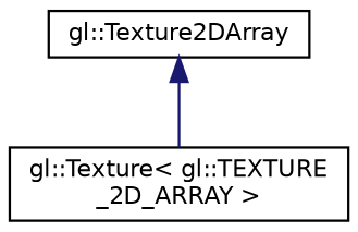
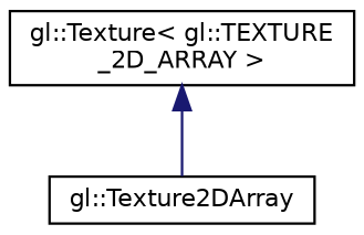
  digraph {
    rankdir=TB
    node [color=black fillcolor=white fontname=Helvetica fontsize=10 shape=record style=filled]
    n1 [height=0.2 label="gl::Texture\< gl::TEXTURE\l_2D_ARRAY \>" width=0.4]
    n2 [height=0.2 label="gl::Texture2DArray" width=0.4]
-   n2 -> n1 [color=midnightblue dir=back fontname=Helvetica fontsize=10 labelfontname=Helvetica labelfontsize=10 style=solid]
+   n1 -> n2 [color=midnightblue dir=back fontname=Helvetica fontsize=10 labelfontname=Helvetica labelfontsize=10 style=solid]
  }
